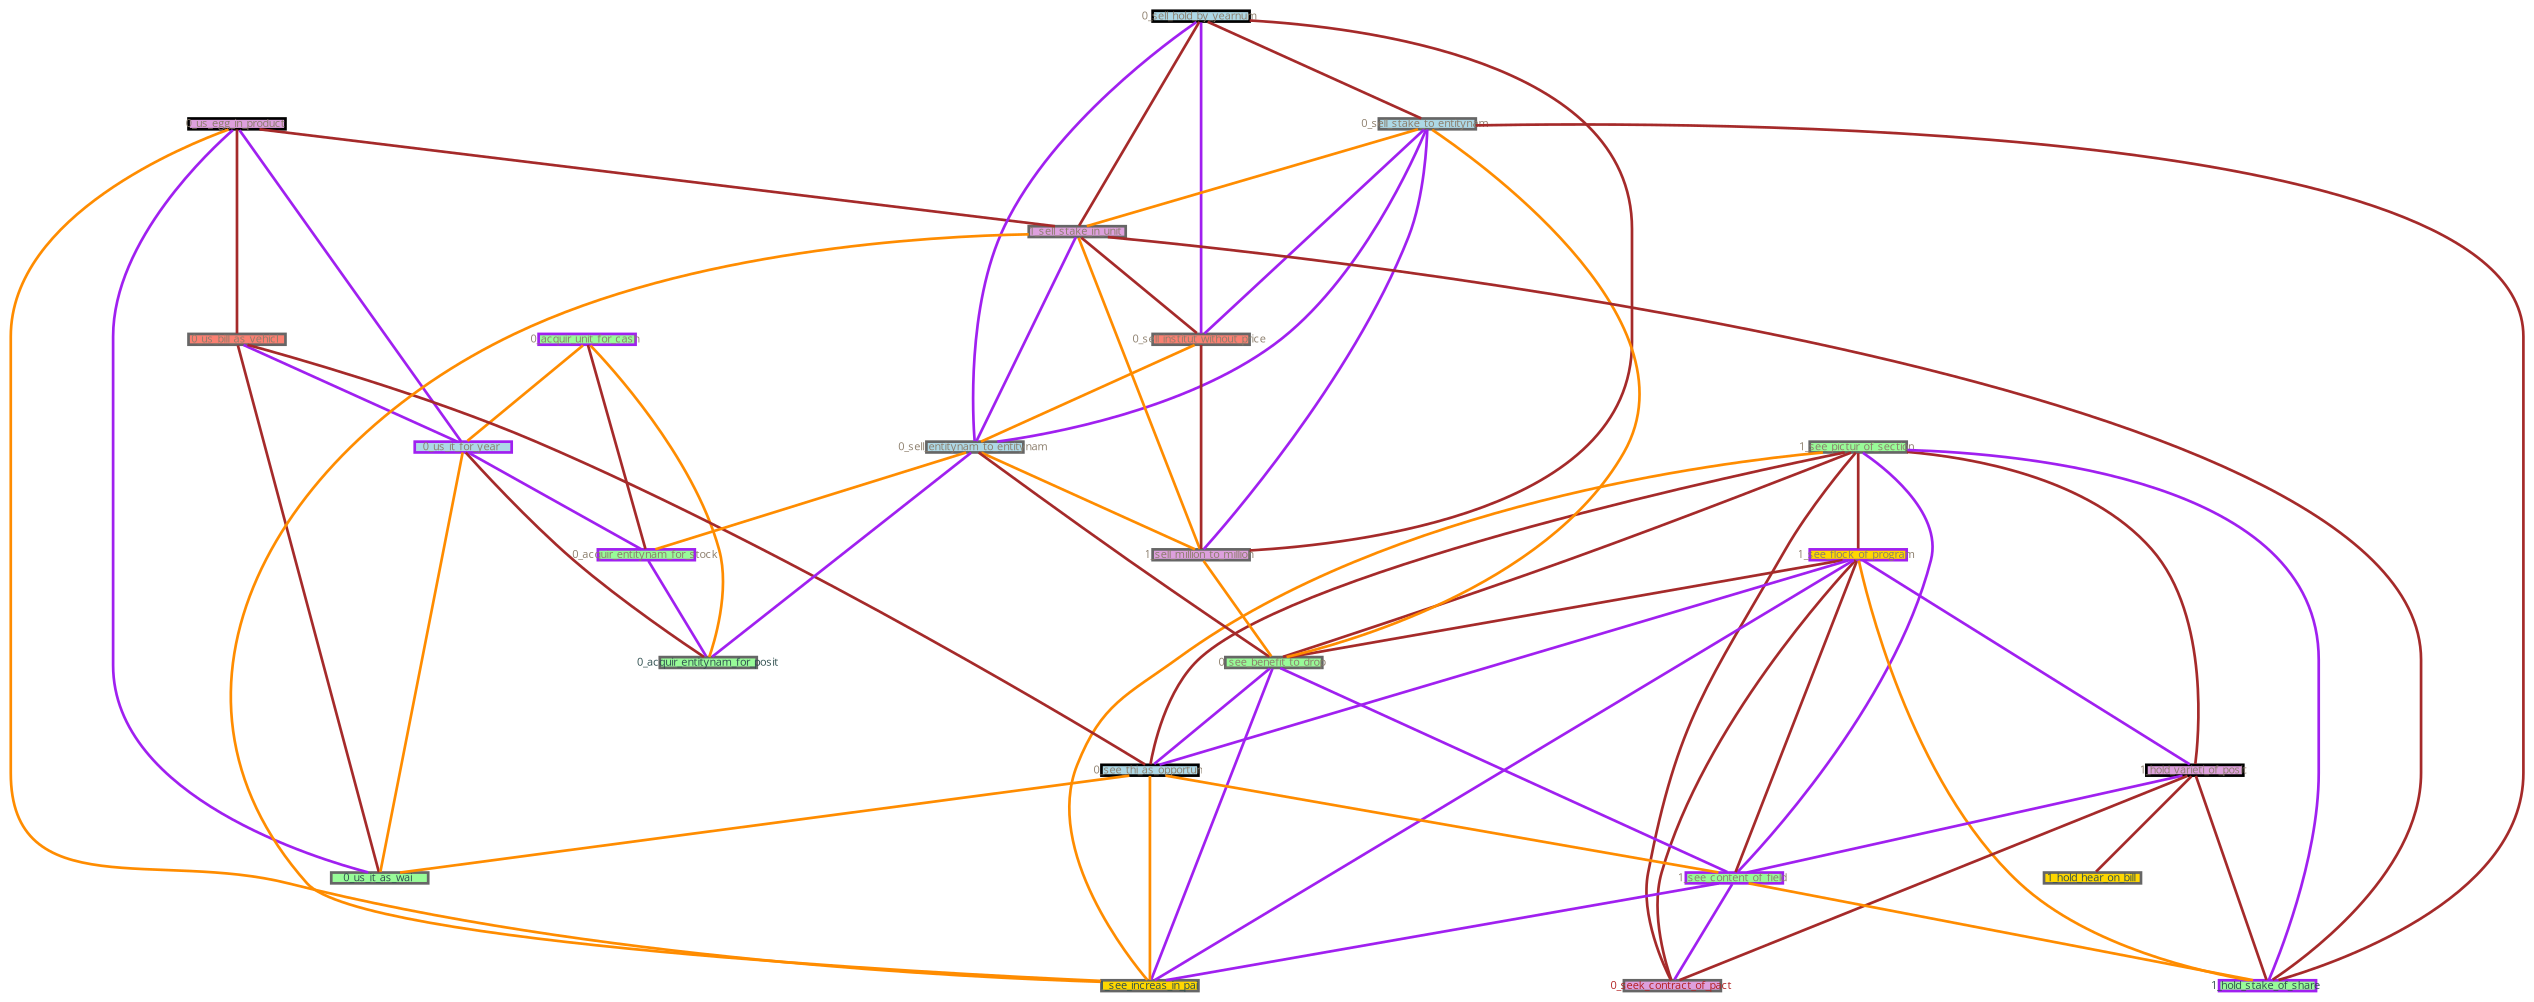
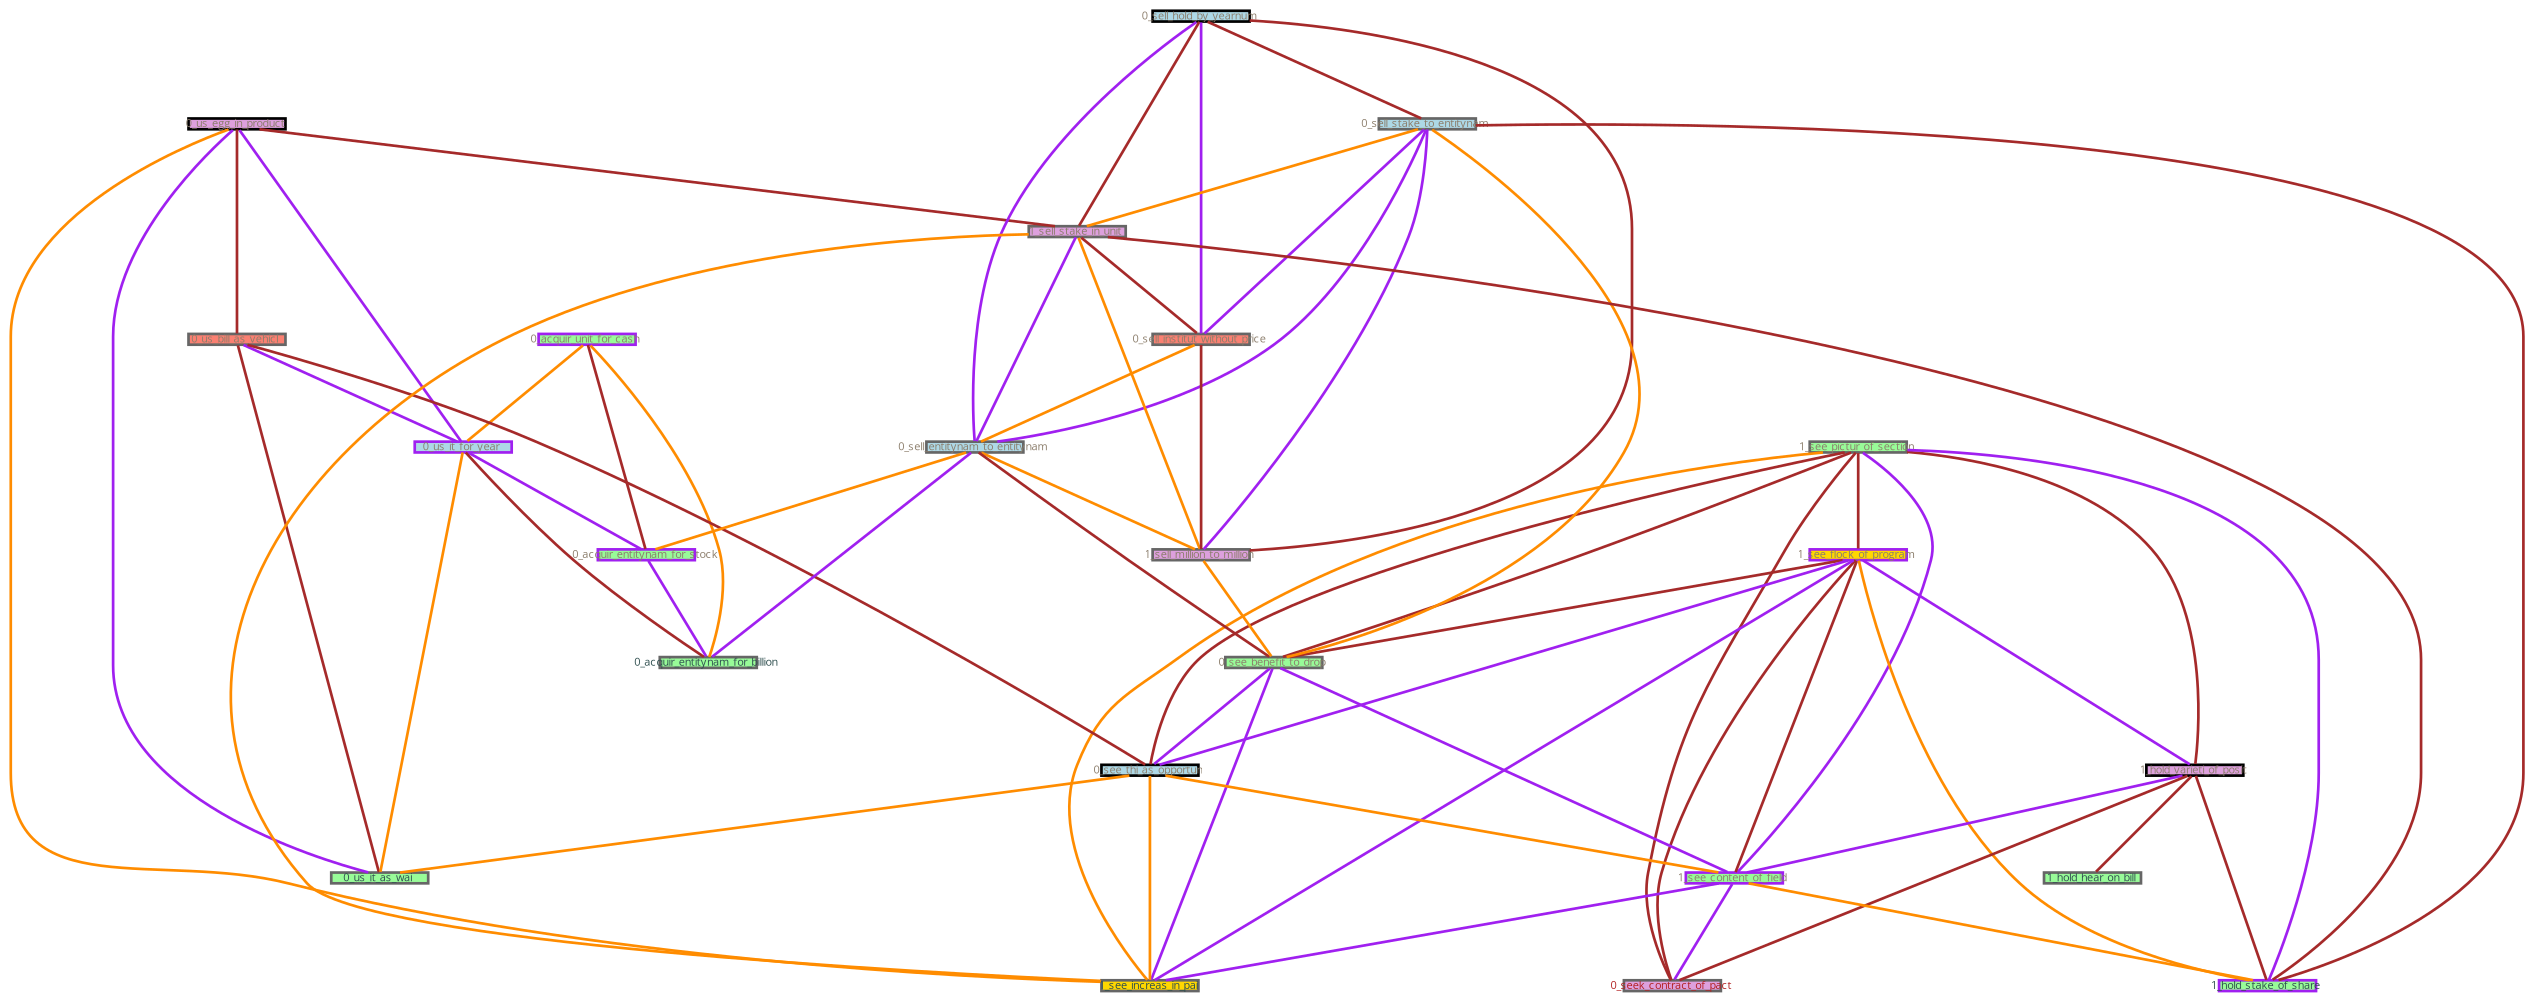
  graph {
    fontname="Open Sans"
    node [color=gray40 fillcolor=palegreen fixedsize=true fontcolor="#8b7d6b" fontname="Open Sans" fontsize=4 shape=polygon style=filled]
    edge [color=brown fontname="Open Sans" w=1]
    "0_us_egg_in_product " [color=black fillcolor=plum height=.06 width=.5]
    "0_sell_hold_by_yearnum " [color=black fillcolor=lightblue height=.06 width=.5]
    "0_acquir_unit_for_cash " [color=purple height=.06 width=.5]
    "1_see_pictur_of_section " [height=.06 width=.5]
    "1_see_flock_of_program " [color=purple fillcolor=gold height=.06 width=.5]
    "0_us_bill_as_vehicl " [fillcolor=salmon height=.06 width=.5]
    "0_sell_stake_to_entitynam " [fillcolor=lightblue height=.06 width=.5]
    "1_hold_varieti_of_posit " [color=black fillcolor=plum height=.06 width=.5]
    "0_us_it_for_year " [color=purple fillcolor=lightblue height=.06 width=.5]
    "1_sell_stake_in_unit " [fillcolor=plum height=.06 width=.5]
    "0_sell_institut_without_price " [fillcolor=salmon height=.06 width=.5]
    "0_sell_entitynam_to_entitynam " [fillcolor=lightblue height=.06 width=.5]
    "1_sell_million_to_million " [fillcolor=plum height=.06 width=.5]
    "0_see_benefit_to_drop " [height=.06 width=.5]
    "0_see_thi_as_opportun " [color=black fillcolor=lightblue height=.06 width=.5]
    "1_see_content_of_field " [color=purple height=.06 width=.5]
    "0_acquir_entitynam_for_stock " [color=purple height=.06 width=.5]
    "0_seek_contract_of_pact " [fillcolor=plum fontcolor="#b22222" height=.06 width=.5]
    "0_us_it_as_wai " [fontcolor="#2f4f4f" height=.06 width=.5]
    "1_see_increas_in_pai " [fillcolor=gold fontcolor="#2f4f4f" height=.06 width=.5]
-   "0_acquir_entitynam_for_billion " [fontcolor="#2f4f4f" height=.06 width=.5 label="0_acquir_entitynam_for_posit"]
+   "0_acquir_entitynam_for_billion " [fontcolor="#2f4f4f" height=.06 width=.5]
    "1_hold_stake_of_share " [color=purple fontcolor="#2f4f4f" height=.06 width=.5]
-   "1_hold_hear_on_bill " [fillcolor=gold fontcolor="#2f4f4f" height=.06 width=.5]
+   "1_hold_hear_on_bill " [fontcolor="#2f4f4f" height=.06 width=.5]
    subgraph sub_1 {
      "0_us_egg_in_product "
      "0_sell_hold_by_yearnum "
      "0_acquir_unit_for_cash "
      "1_see_pictur_of_section "
      "1_see_flock_of_program "
      "0_us_bill_as_vehicl "
      "0_sell_stake_to_entitynam "
      "1_hold_varieti_of_posit "
      "0_us_it_for_year "
      "1_sell_stake_in_unit "
      "0_sell_institut_without_price "
      "0_sell_entitynam_to_entitynam "
      "1_sell_million_to_million "
      "0_see_benefit_to_drop "
      "0_see_thi_as_opportun "
      "1_see_content_of_field "
      "0_acquir_entitynam_for_stock "
    }
    subgraph sub_2 {
      "0_seek_contract_of_pact "
    }
    "0_us_egg_in_product " -- "0_us_bill_as_vehicl "
    "0_us_egg_in_product " -- "0_us_it_for_year " [color=purple]
    "0_us_egg_in_product " -- "1_sell_stake_in_unit "
    "0_us_egg_in_product " -- "0_us_it_as_wai " [color=purple]
    "0_us_egg_in_product " -- "1_see_increas_in_pai " [color=darkorange]
    "0_sell_hold_by_yearnum " -- "0_sell_stake_to_entitynam "
    "0_sell_hold_by_yearnum " -- "1_sell_stake_in_unit "
    "0_sell_hold_by_yearnum " -- "0_sell_institut_without_price " [color=purple]
    "0_sell_hold_by_yearnum " -- "0_sell_entitynam_to_entitynam " [color=purple]
    "0_sell_hold_by_yearnum " -- "1_sell_million_to_million "
    "0_acquir_unit_for_cash " -- "0_us_it_for_year " [color=darkorange]
    "0_acquir_unit_for_cash " -- "0_acquir_entitynam_for_stock " [w=2]
    "0_acquir_unit_for_cash " -- "0_acquir_entitynam_for_billion " [color=darkorange w=2]
    "1_see_pictur_of_section " -- "1_see_flock_of_program " [w=2]
    "1_see_pictur_of_section " -- "1_hold_varieti_of_posit "
    "1_see_pictur_of_section " -- "0_see_benefit_to_drop "
    "1_see_pictur_of_section " -- "0_see_thi_as_opportun "
    "1_see_pictur_of_section " -- "1_see_content_of_field " [color=purple w=2]
    "1_see_pictur_of_section " -- "0_seek_contract_of_pact "
    "1_see_pictur_of_section " -- "1_see_increas_in_pai " [color=darkorange]
    "1_see_pictur_of_section " -- "1_hold_stake_of_share " [color=purple]
    "1_see_flock_of_program " -- "1_hold_varieti_of_posit " [color=purple]
    "1_see_flock_of_program " -- "0_see_benefit_to_drop "
    "1_see_flock_of_program " -- "0_see_thi_as_opportun " [color=purple]
    "1_see_flock_of_program " -- "1_see_content_of_field " [w=2]
    "1_see_flock_of_program " -- "0_seek_contract_of_pact "
    "1_see_flock_of_program " -- "1_see_increas_in_pai " [color=purple]
    "1_see_flock_of_program " -- "1_hold_stake_of_share " [color=darkorange]
    "0_us_bill_as_vehicl " -- "0_us_it_for_year " [color=purple]
    "0_us_bill_as_vehicl " -- "0_see_thi_as_opportun "
    "0_us_bill_as_vehicl " -- "0_us_it_as_wai " [w=2]
    "0_sell_stake_to_entitynam " -- "1_sell_stake_in_unit " [color=darkorange w=2]
    "0_sell_stake_to_entitynam " -- "0_sell_institut_without_price " [color=purple]
    "0_sell_stake_to_entitynam " -- "0_sell_entitynam_to_entitynam " [color=purple w=3]
    "0_sell_stake_to_entitynam " -- "1_sell_million_to_million " [color=purple w=2]
    "0_sell_stake_to_entitynam " -- "0_see_benefit_to_drop " [color=darkorange]
    "0_sell_stake_to_entitynam " -- "1_hold_stake_of_share "
    "1_hold_varieti_of_posit " -- "1_see_content_of_field " [color=purple]
    "1_hold_varieti_of_posit " -- "0_seek_contract_of_pact "
    "1_hold_varieti_of_posit " -- "1_hold_stake_of_share " [w=2]
    "1_hold_varieti_of_posit " -- "1_hold_hear_on_bill "
    "0_us_it_for_year " -- "0_acquir_entitynam_for_stock " [color=purple]
    "0_us_it_for_year " -- "0_us_it_as_wai " [color=darkorange w=2]
    "0_us_it_for_year " -- "0_acquir_entitynam_for_billion "
    "1_sell_stake_in_unit " -- "0_sell_institut_without_price "
    "1_sell_stake_in_unit " -- "0_sell_entitynam_to_entitynam " [color=purple]
    "1_sell_stake_in_unit " -- "1_sell_million_to_million " [color=darkorange]
    "1_sell_stake_in_unit " -- "1_see_increas_in_pai " [color=darkorange]
    "1_sell_stake_in_unit " -- "1_hold_stake_of_share "
    "0_sell_institut_without_price " -- "0_sell_entitynam_to_entitynam " [color=darkorange]
    "0_sell_institut_without_price " -- "1_sell_million_to_million "
    "0_sell_entitynam_to_entitynam " -- "1_sell_million_to_million " [color=darkorange w=2]
    "0_sell_entitynam_to_entitynam " -- "0_see_benefit_to_drop "
    "0_sell_entitynam_to_entitynam " -- "0_acquir_entitynam_for_stock " [color=darkorange]
    "0_sell_entitynam_to_entitynam " -- "0_acquir_entitynam_for_billion " [color=purple]
    "1_sell_million_to_million " -- "0_see_benefit_to_drop " [color=darkorange]
    "0_see_benefit_to_drop " -- "0_see_thi_as_opportun " [color=purple]
    "0_see_benefit_to_drop " -- "1_see_content_of_field " [color=purple]
    "0_see_benefit_to_drop " -- "1_see_increas_in_pai " [color=purple]
    "0_see_thi_as_opportun " -- "1_see_content_of_field " [color=darkorange]
    "0_see_thi_as_opportun " -- "0_us_it_as_wai " [color=darkorange]
    "0_see_thi_as_opportun " -- "1_see_increas_in_pai " [color=darkorange]
    "1_see_content_of_field " -- "0_seek_contract_of_pact " [color=purple]
    "1_see_content_of_field " -- "1_see_increas_in_pai " [color=purple]
    "1_see_content_of_field " -- "1_hold_stake_of_share " [color=darkorange]
    "0_acquir_entitynam_for_stock " -- "0_acquir_entitynam_for_billion " [color=purple w=3]
  }
